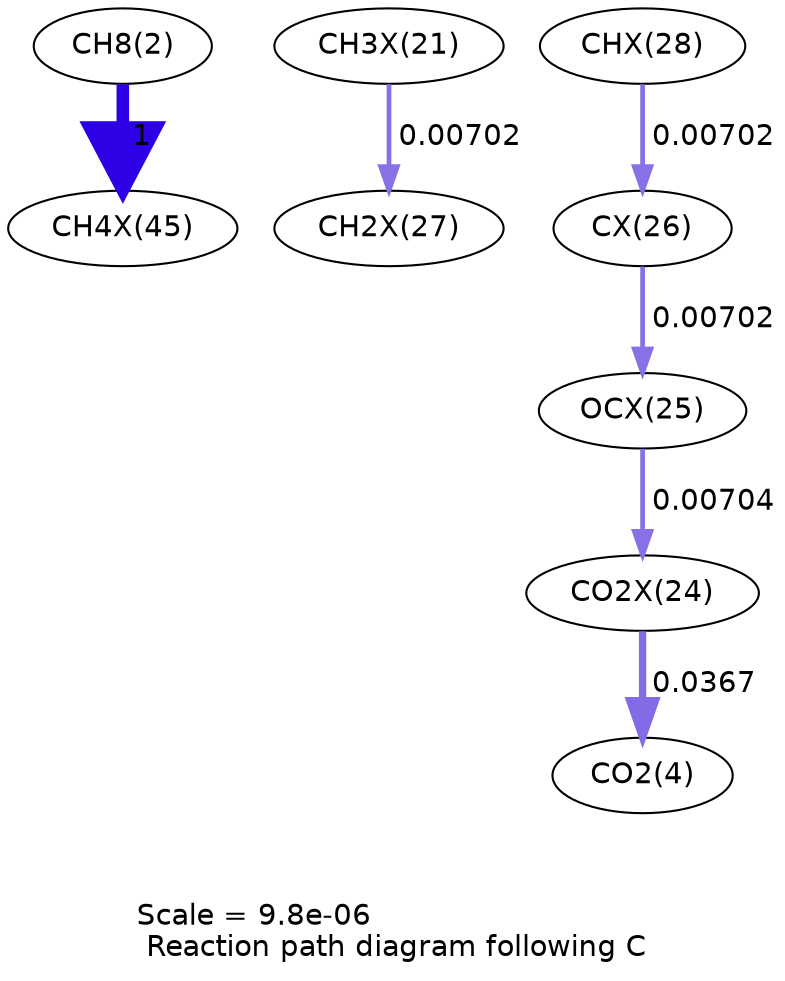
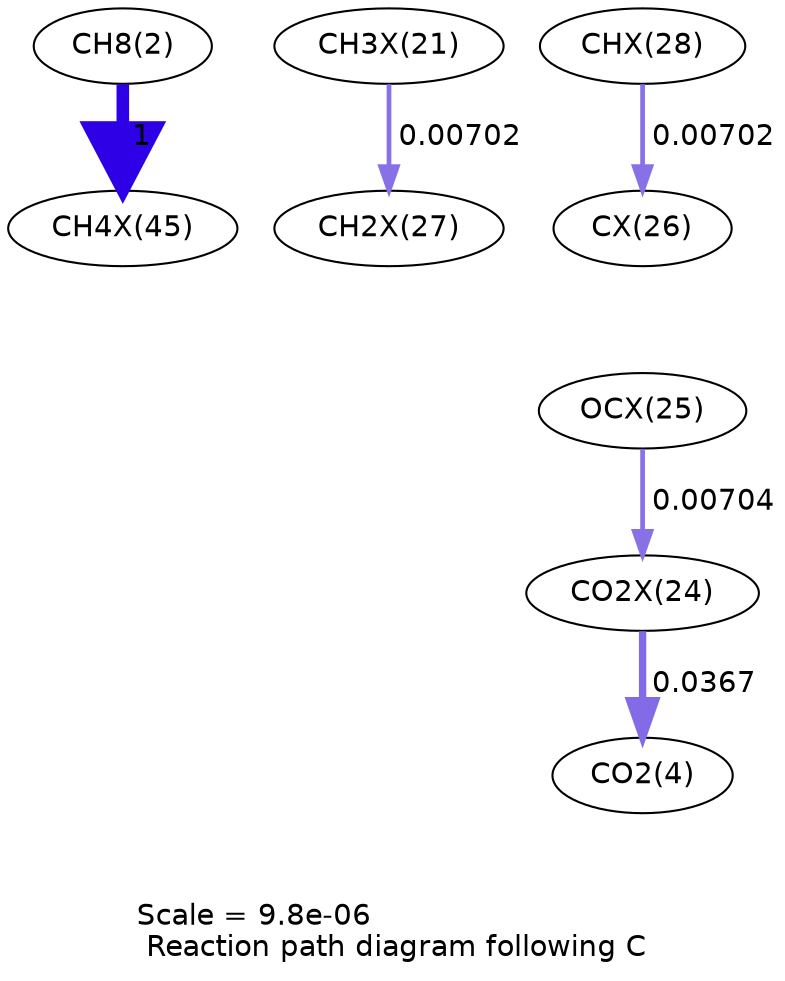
  digraph {
    fontname=Helvetica
    label="Scale = 9.8e-06\l Reaction path diagram following C"
    node [fontname=Helvetica]
    edge [arrowsize=1.13 color="0.7, 0.507, 0.9" fontname=Helvetica penwidth=2.26]
    n1 [label="CH8(2)"]
    n2 [label="CH4X(45)"]
    n3 [label="CH3X(21)"]
    n4 [label="CH2X(27)"]
    n5 [label="CHX(28)"]
    n6 [label="CX(26)"]
    n7 [label="OCX(25)"]
    n8 [label="CO2X(24)"]
    n9 [label="CO2(4)"]
    n1 -> n2 [arrowsize=3 color="0.7, 1.5, 0.9" label=" 1" penwidth=6]
    n3 -> n4 [label=" 0.00702"]
    n5 -> n6 [label=" 0.00702"]
-   n6 -> n7 [label=" 0.00702"]
    n7 -> n8 [label=" 0.00704"]
    n8 -> n9 [arrowsize=1.75 color="0.7, 0.537, 0.9" label=" 0.0367" penwidth=3.51]
  }
